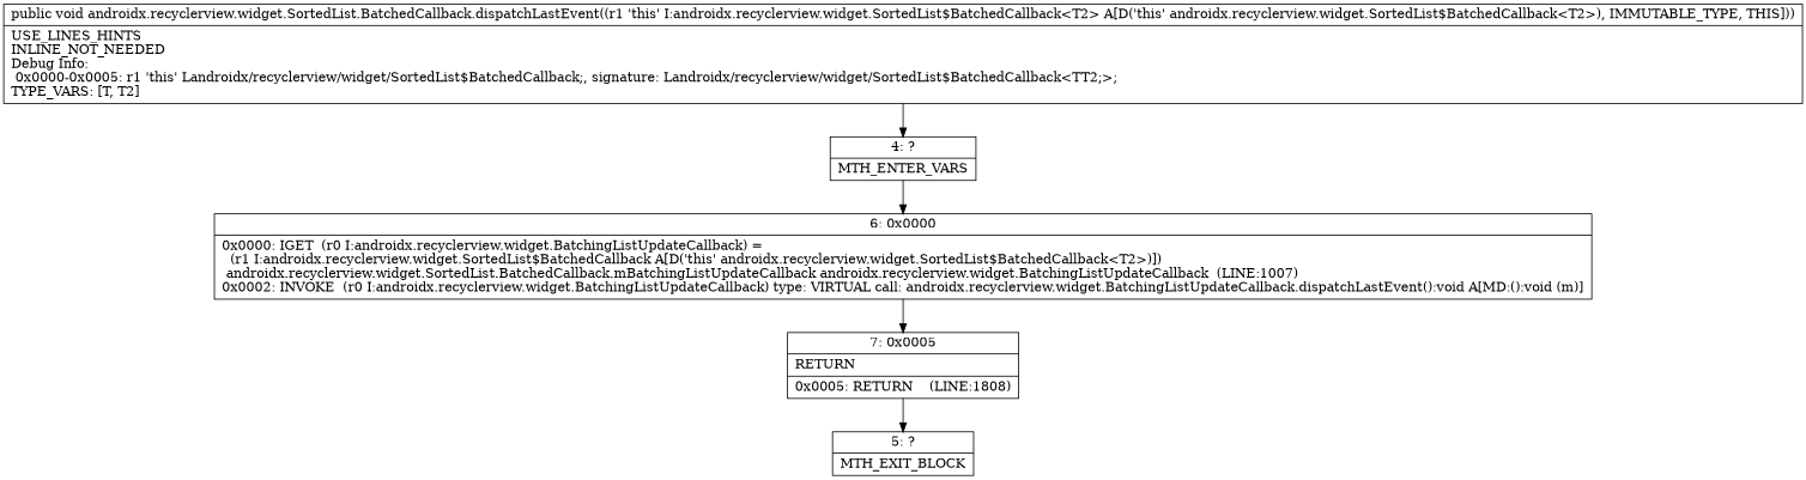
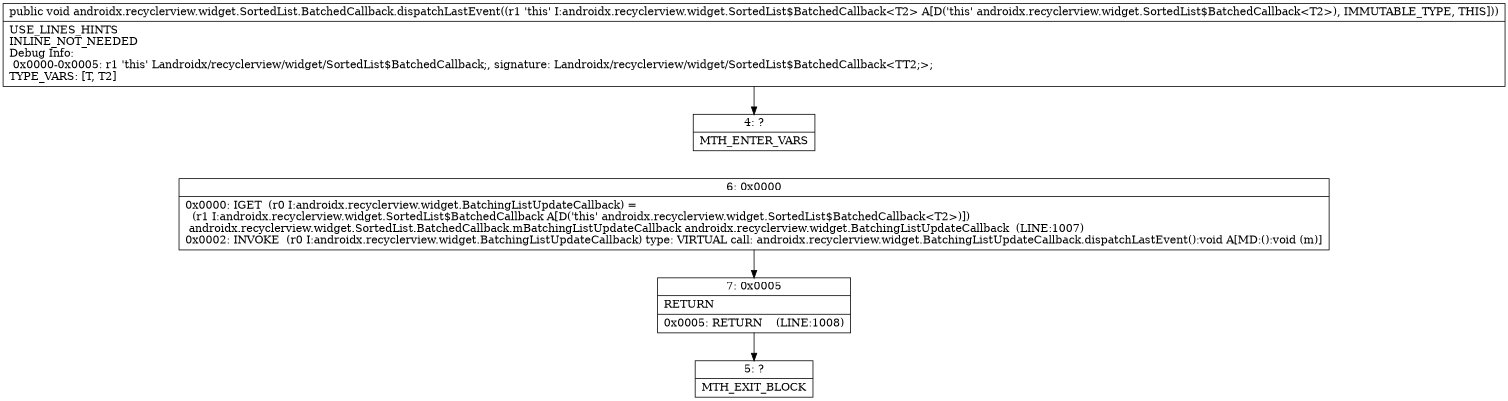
  digraph {
    node [shape=record]
    n1 [label="{4\:\ ?|MTH_ENTER_VARS\l}"]
    n2 [label="{6\:\ 0x0000|0x0000: IGET  (r0 I:androidx.recyclerview.widget.BatchingListUpdateCallback) = \l  (r1 I:androidx.recyclerview.widget.SortedList$BatchedCallback A[D('this' androidx.recyclerview.widget.SortedList$BatchedCallback\<T2\>)])\l androidx.recyclerview.widget.SortedList.BatchedCallback.mBatchingListUpdateCallback androidx.recyclerview.widget.BatchingListUpdateCallback  (LINE:1007)\l0x0002: INVOKE  (r0 I:androidx.recyclerview.widget.BatchingListUpdateCallback) type: VIRTUAL call: androidx.recyclerview.widget.BatchingListUpdateCallback.dispatchLastEvent():void A[MD:():void (m)]\l}"]
-   n3 [label="{7\:\ 0x0005|RETURN\l|0x0005: RETURN    (LINE:1808)\l}"]
+   n3 [label="{7\:\ 0x0005|RETURN\l|0x0005: RETURN    (LINE:1008)\l}"]
    n4 [label="{5\:\ ?|MTH_EXIT_BLOCK\l}"]
    n5 [label="{public void androidx.recyclerview.widget.SortedList.BatchedCallback.dispatchLastEvent((r1 'this' I:androidx.recyclerview.widget.SortedList$BatchedCallback\<T2\> A[D('this' androidx.recyclerview.widget.SortedList$BatchedCallback\<T2\>), IMMUTABLE_TYPE, THIS]))  | USE_LINES_HINTS\lINLINE_NOT_NEEDED\lDebug Info:\l  0x0000\-0x0005: r1 'this' Landroidx\/recyclerview\/widget\/SortedList$BatchedCallback;, signature: Landroidx\/recyclerview\/widget\/SortedList$BatchedCallback\<TT2;\>;\lTYPE_VARS: [T, T2]\l}"]
-   n1 -> n2
    n2 -> n3
    n3 -> n4
    n5 -> n1
  }
